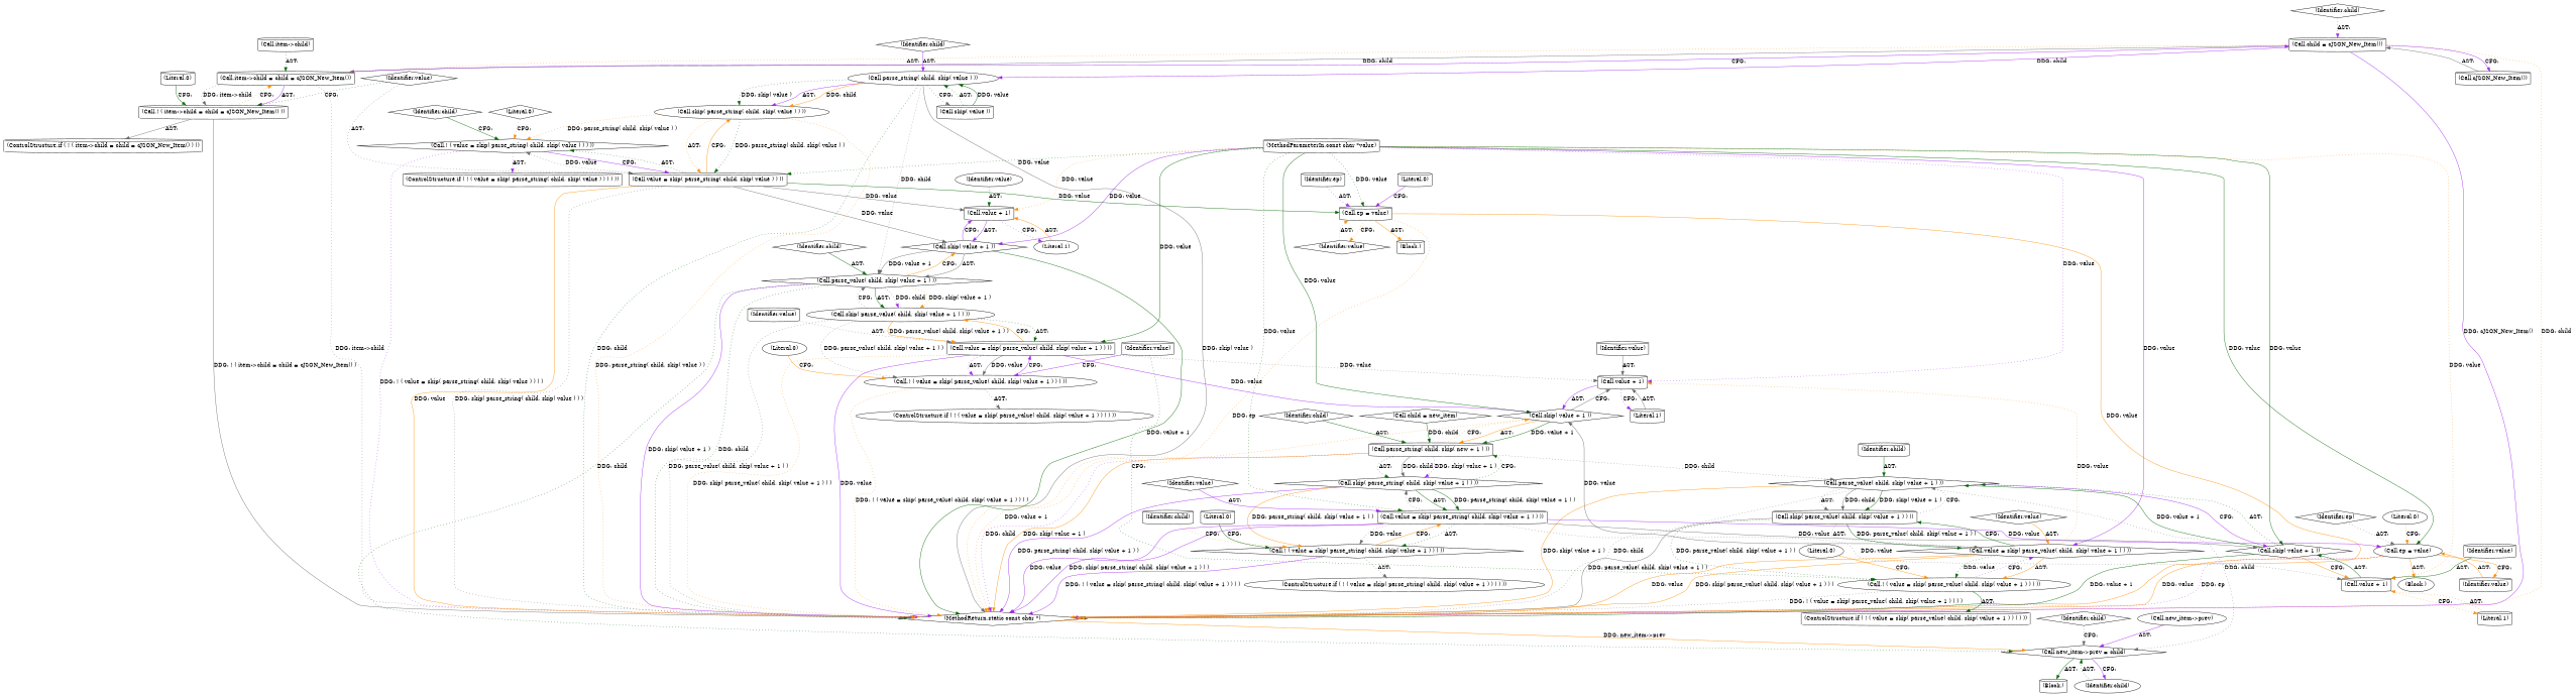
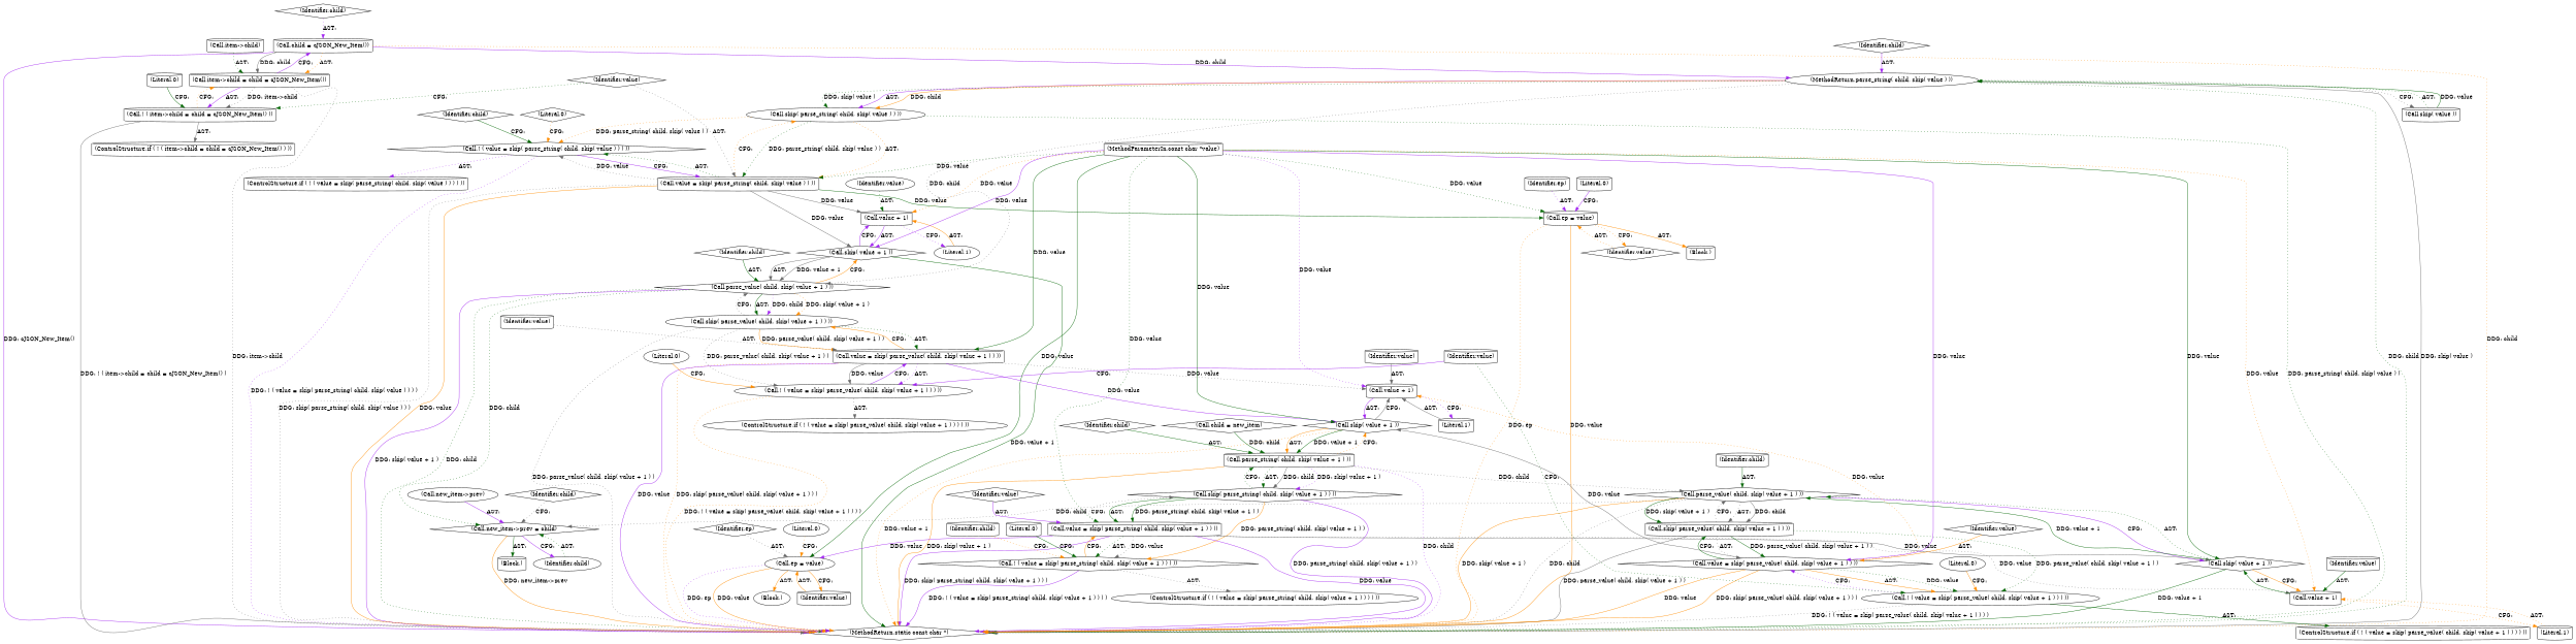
  digraph {
    node [shape=cylinder]
    edge [color=darkgreen style=solid]
    n1 [label="(Call,child = cJSON_New_Item())"]
    n2 [label="(Call,item->child = child = cJSON_New_Item())"]
-   n3 [label="(Call,parse_string( child, skip( value ) ))" shape=ellipse]
+   n3 [label="(MethodReturn,parse_string( child, skip( value ) ))" shape=ellipse]
    n4 [label="(MethodReturn,static const char *)" shape=diamond]
-   n5 [label="(Call,cJSON_New_Item())"]
    n6 [label="(Call,! ( item->child = child = cJSON_New_Item() ))"]
    n7 [label="(Call,skip( parse_string( child, skip( value ) ) ))" shape=ellipse]
    n8 [label="(Call,parse_value( child, skip( value + 1 ) ))" shape=diamond]
    n9 [label="(Call,skip( value ))"]
    n10 [label="(ControlStructure,if ( ! ( item->child = child = cJSON_New_Item() ) ))"]
    n11 [label="(Call,! ( value = skip( parse_string( child, skip( value ) ) ) ))" shape=diamond]
    n12 [label="(Call,value = skip( parse_string( child, skip( value ) ) ))"]
    n13 [label="(Call,skip( value + 1 ))" shape=diamond]
    n14 [label="(Call,skip( parse_value( child, skip( value + 1 ) ) ))" shape=ellipse]
    n15 [label="(Call,new_item->prev = child)" shape=diamond]
    n16 [label="(ControlStructure,if ( ! ( value = skip( parse_string( child, skip( value ) ) ) ) ))"]
    n17 [label="(Call,ep = value)"]
    n18 [label="(Call,value + 1)"]
    n19 [label="(Identifier,value)" shape=diamond]
    n20 [label="(Block,)"]
    n21 [label="(Literal,1)" shape=ellipse]
    n22 [label="(Call,! ( value = skip( parse_value( child, skip( value + 1 ) ) ) ))" shape=ellipse]
    n23 [label="(Call,value = skip( parse_value( child, skip( value + 1 ) ) ))"]
    n24 [label="(Block,)"]
    n25 [label="(Identifier,child)" shape=ellipse]
    n26 [label="(ControlStructure,if ( ! ( value = skip( parse_value( child, skip( value + 1 ) ) ) ) ))" shape=ellipse]
    n27 [label="(Call,skip( value + 1 ))" shape=diamond]
    n28 [label="(Call,value + 1)"]
-   n29 [label="(Call,parse_string( child, skip( new + 1 ) ))"]
+   n29 [label="(Call,parse_string( child, skip( value + 1 ) ))"]
    n30 [label="(Literal,1)"]
    n31 [label="(Call,skip( parse_string( child, skip( value + 1 ) ) ))" shape=diamond]
    n32 [label="(Call,parse_value( child, skip( value + 1 ) ))" shape=diamond]
    n33 [label="(Call,! ( value = skip( parse_string( child, skip( value + 1 ) ) ) ))" shape=diamond]
    n34 [label="(Call,value = skip( parse_string( child, skip( value + 1 ) ) ))"]
    n35 [label="(Call,skip( value + 1 ))" shape=diamond]
    n36 [label="(Call,skip( parse_value( child, skip( value + 1 ) ) ))"]
    n37 [label="(ControlStructure,if ( ! ( value = skip( parse_string( child, skip( value + 1 ) ) ) ) ))" shape=ellipse]
    n38 [label="(Call,ep = value)" shape=ellipse]
    n39 [label="(Call,value + 1)"]
    n40 [label="(Block,)" shape=ellipse]
    n41 [label="(Identifier,value)"]
    n42 [label="(Literal,1)"]
    n43 [label="(Call,! ( value = skip( parse_value( child, skip( value + 1 ) ) ) ))" shape=ellipse]
    n44 [label="(Call,value = skip( parse_value( child, skip( value + 1 ) ) ))" shape=diamond]
    n45 [label="(ControlStructure,if ( ! ( value = skip( parse_value( child, skip( value + 1 ) ) ) ) ))"]
    n46 [label="(Identifier,ep)" shape=diamond]
    n47 [label="(Identifier,child)" shape=diamond]
    n48 [label="(Identifier,value)" shape=diamond]
    n49 [label="(Literal,0)"]
    n50 [label="(Identifier,value)"]
    n51 [label="(Identifier,value)" shape=diamond]
    n52 [label="(Call,child = new_item)" shape=diamond]
    n53 [label="(Identifier,child)" shape=diamond]
    n54 [label="(Identifier,value)"]
    n55 [label="(Identifier,value)"]
    n56 [label="(Call,item->child)"]
    n57 [label="(Literal,0)"]
    n58 [label="(Identifier,child)" shape=diamond]
    n59 [label="(Identifier,child)"]
    n60 [label="(Identifier,value)"]
    n61 [label="(Literal,0)"]
    n62 [label="(Identifier,child)" shape=diamond]
    n63 [label="(Identifier,child)" shape=diamond]
    n64 [label="(Literal,0)" shape=diamond]
    n65 [label="(Identifier,ep)"]
    n66 [label="(Literal,0)" shape=ellipse]
    n67 [label="(Identifier,child)"]
    n68 [label="(Literal,0)" shape=ellipse]
    n69 [label="(Call,new_item->prev)" shape=ellipse]
    n70 [label="(MethodParameterIn,const char *value)"]
    n71 [label="(Identifier,value)" shape=diamond]
    n72 [label="(Identifier,value)" shape=ellipse]
    n73 [label="(Identifier,child)" shape=diamond]
    n74 [label="(Literal,0)" shape=ellipse]
    n1 -> n2 [color=darkorange label="AST: " style=dotted]
    n1 -> n2 [color=gray40 label="DDG: child"]
    n1 -> n3 [color=purple label="DDG: child"]
    n1 -> n4 [color=purple label="DDG: cJSON_New_Item()"]
    n1 -> n4 [color=darkorange label="DDG: child" style=dotted]
-   n1 -> n5 [color=purple label="CFG: "]
    n2 -> n1 [color=purple label="CFG: "]
    n2 -> n4 [color=gray40 label="DDG: item->child" style=dotted]
    n2 -> n6 [color=purple label="AST: "]
    n2 -> n6 [color=gray40 label="DDG: item->child" style=dotted]
    n3 -> n4 [color=gray40 label="DDG: skip( value )"]
    n3 -> n4 [label="DDG: child" style=dotted]
    n3 -> n7 [color=purple label="AST: "]
    n3 -> n7 [color=darkorange label="DDG: child"]
    n3 -> n7 [label="DDG: skip( value )" style=dotted]
    n3 -> n8 [color=gray40 label="DDG: child" style=dotted]
    n3 -> n9 [color=gray40 label="CFG: " style=dotted]
-   n5 -> n1 [color=gray40 label="AST: "]
    n6 -> n2 [color=darkorange label="CFG: " style=dotted]
    n6 -> n4 [color=gray40 label="DDG: ! ( item->child = child = cJSON_New_Item() )"]
    n6 -> n10 [color=gray40 label="AST: "]
-   n7 -> n4 [color=darkorange label="DDG: parse_string( child, skip( value ) )" style=dotted]
+   n7 -> n4 [label="DDG: parse_string( child, skip( value ) )" style=dotted]
    n7 -> n11 [color=darkorange label="DDG: parse_string( child, skip( value ) )" style=dotted]
    n7 -> n12 [color=darkorange label="AST: " style=dotted]
    n7 -> n12 [label="DDG: parse_string( child, skip( value ) )" style=dotted]
    n8 -> n4 [color=purple label="DDG: skip( value + 1 )"]
    n8 -> n4 [label="DDG: child" style=dotted]
    n8 -> n13 [color=darkorange label="CFG: "]
    n8 -> n14 [label="AST: "]
    n8 -> n14 [color=purple label="DDG: child" style=dotted]
    n8 -> n14 [color=darkorange label="DDG: skip( value + 1 )" style=dotted]
    n8 -> n15 [label="DDG: child" style=dotted]
    n9 -> n3 [label="AST: " style=dotted]
    n9 -> n3 [label="DDG: value"]
    n11 -> n4 [color=purple label="DDG: ! ( value = skip( parse_string( child, skip( value ) ) ) )" style=dotted]
    n11 -> n12 [color=purple label="CFG: "]
    n11 -> n16 [color=purple label="AST: " style=dotted]
    n12 -> n4 [color=darkorange label="DDG: value"]
    n12 -> n4 [color=gray40 label="DDG: skip( parse_string( child, skip( value ) ) )" style=dotted]
-   n12 -> n7 [color=darkorange label="CFG: "]
+   n12 -> n7 [color=darkorange label="CFG: " style=dotted]
    n12 -> n11 [label="AST: " style=dotted]
    n12 -> n11 [color=gray40 label="DDG: value" style=dotted]
    n12 -> n13 [color=gray40 label="DDG: value"]
    n12 -> n17 [label="DDG: value"]
    n12 -> n18 [color=gray40 label="DDG: value"]
    n13 -> n4 [label="DDG: value + 1"]
    n13 -> n8 [color=gray40 label="AST: "]
    n13 -> n8 [color=gray40 label="DDG: value + 1"]
    n13 -> n18 [color=purple label="CFG: "]
    n14 -> n4 [color=gray40 label="DDG: parse_value( child, skip( value + 1 ) )" style=dotted]
    n14 -> n8 [color=gray40 label="CFG: " style=dotted]
    n14 -> n22 [color=gray40 label="DDG: parse_value( child, skip( value + 1 ) )" style=dotted]
    n14 -> n23 [label="AST: " style=dotted]
    n14 -> n23 [color=darkorange label="DDG: parse_value( child, skip( value + 1 ) )"]
-   n4 -> n15 [color=darkorange label="DDG: new_item->prev"]
+   n15 -> n4 [color=darkorange label="DDG: new_item->prev"]
    n15 -> n24 [label="AST: "]
    n15 -> n25 [color=purple label="CFG: "]
    n17 -> n4 [color=darkorange label="DDG: ep" style=dotted]
    n17 -> n4 [color=darkorange label="DDG: value"]
    n17 -> n19 [color=darkorange label="CFG: " style=dotted]
    n17 -> n20 [color=darkorange label="AST: "]
    n18 -> n13 [color=purple label="AST: "]
    n18 -> n21 [color=purple label="CFG: " style=dotted]
    n19 -> n17 [color=darkorange label="AST: " style=dotted]
    n21 -> n18 [color=darkorange label="AST: "]
    n22 -> n4 [color=darkorange label="DDG: ! ( value = skip( parse_value( child, skip( value + 1 ) ) ) )" style=dotted]
    n22 -> n23 [color=purple label="CFG: "]
    n22 -> n26 [color=gray40 label="AST: " style=dotted]
    n23 -> n4 [color=darkorange label="DDG: skip( parse_value( child, skip( value + 1 ) ) )" style=dotted]
    n23 -> n4 [color=purple label="DDG: value"]
    n23 -> n14 [color=darkorange label="CFG: "]
    n23 -> n22 [color=purple label="AST: " style=dotted]
    n23 -> n22 [color=gray40 label="DDG: value"]
    n23 -> n27 [color=purple label="DDG: value"]
    n23 -> n28 [color=gray40 label="DDG: value" style=dotted]
    n25 -> n15 [label="AST: " style=dotted]
    n27 -> n4 [color=darkorange label="DDG: value + 1" style=dotted]
    n27 -> n28 [color=gray40 label="CFG: "]
    n27 -> n29 [color=darkorange label="AST: "]
    n27 -> n29 [label="DDG: value + 1"]
    n28 -> n27 [color=purple label="AST: "]
    n28 -> n30 [color=purple label="CFG: " style=dotted]
    n29 -> n4 [color=purple label="DDG: child" style=dotted]
    n29 -> n4 [color=darkorange label="DDG: skip( value + 1 )"]
    n29 -> n27 [color=darkorange label="CFG: " style=dotted]
    n29 -> n31 [label="AST: " style=dotted]
    n29 -> n31 [color=gray40 label="DDG: child"]
    n29 -> n31 [color=purple label="DDG: skip( value + 1 )" style=dotted]
    n29 -> n32 [color=gray40 label="DDG: child" style=dotted]
    n30 -> n28 [color=gray40 label="AST: "]
    n31 -> n4 [color=purple label="DDG: parse_string( child, skip( value + 1 ) )"]
    n31 -> n29 [label="CFG: " style=dotted]
    n31 -> n33 [color=darkorange label="DDG: parse_string( child, skip( value + 1 ) )"]
    n31 -> n34 [label="AST: "]
    n31 -> n34 [label="DDG: parse_string( child, skip( value + 1 ) )"]
    n32 -> n4 [color=darkorange label="DDG: skip( value + 1 )"]
    n32 -> n4 [color=gray40 label="DDG: child" style=dotted]
    n32 -> n15 [color=gray40 label="DDG: child" style=dotted]
    n32 -> n35 [color=purple label="CFG: "]
    n32 -> n36 [color=gray40 label="AST: " style=dotted]
    n32 -> n36 [color=gray40 label="DDG: child"]
    n32 -> n36 [label="DDG: skip( value + 1 )"]
    n33 -> n4 [color=purple label="DDG: ! ( value = skip( parse_string( child, skip( value + 1 ) ) ) )"]
    n33 -> n34 [color=darkorange label="CFG: "]
    n33 -> n37 [color=gray40 label="AST: " style=dotted]
    n34 -> n4 [color=purple label="DDG: value"]
    n34 -> n4 [color=purple label="DDG: skip( parse_string( child, skip( value + 1 ) ) )"]
    n34 -> n31 [color=gray40 label="CFG: " style=dotted]
    n34 -> n33 [label="AST: " style=dotted]
    n34 -> n33 [color=gray40 label="DDG: value" style=dotted]
    n34 -> n35 [color=gray40 label="DDG: value"]
    n34 -> n38 [color=purple label="DDG: value"]
    n34 -> n39 [color=gray40 label="DDG: value" style=dotted]
    n35 -> n4 [label="DDG: value + 1"]
    n35 -> n32 [label="AST: " style=dotted]
    n35 -> n32 [label="DDG: value + 1"]
    n35 -> n39 [color=darkorange label="CFG: "]
    n36 -> n4 [color=gray40 label="DDG: parse_value( child, skip( value + 1 ) )"]
    n36 -> n32 [color=gray40 label="CFG: " style=dotted]
    n36 -> n43 [label="DDG: parse_value( child, skip( value + 1 ) )" style=dotted]
    n36 -> n44 [color=gray40 label="AST: " style=dotted]
    n36 -> n44 [label="DDG: parse_value( child, skip( value + 1 ) )"]
    n38 -> n4 [color=darkorange label="DDG: value"]
    n38 -> n4 [color=purple label="DDG: ep" style=dotted]
    n38 -> n40 [color=darkorange label="AST: "]
    n38 -> n41 [color=darkorange label="CFG: "]
    n39 -> n35 [label="AST: "]
    n39 -> n42 [color=darkorange label="CFG: " style=dotted]
    n41 -> n38 [color=darkorange label="AST: "]
    n42 -> n39 [color=darkorange label="AST: " style=dotted]
    n43 -> n4 [color=gray40 label="DDG: ! ( value = skip( parse_value( child, skip( value + 1 ) ) ) )" style=dotted]
    n43 -> n44 [color=purple label="CFG: " style=dotted]
    n43 -> n45 [label="AST: "]
    n44 -> n4 [color=darkorange label="DDG: value"]
    n44 -> n4 [color=darkorange label="DDG: skip( parse_value( child, skip( value + 1 ) ) )"]
    n44 -> n27 [color=gray40 label="DDG: value"]
    n44 -> n28 [color=darkorange label="DDG: value" style=dotted]
    n44 -> n36 [label="CFG: "]
    n44 -> n43 [color=darkorange label="AST: "]
    n44 -> n43 [label="DDG: value" style=dotted]
    n46 -> n38 [color=gray40 label="AST: " style=dotted]
    n47 -> n1 [color=purple label="AST: " style=dotted]
    n48 -> n6 [label="CFG: " style=dotted]
    n48 -> n12 [color=gray40 label="AST: " style=dotted]
    n49 -> n33 [label="CFG: "]
    n50 -> n39 [label="AST: "]
    n51 -> n44 [color=darkorange label="AST: "]
    n52 -> n29 [label="DDG: child"]
    n53 -> n8 [label="AST: "]
    n54 -> n23 [color=gray40 label="AST: " style=dotted]
    n55 -> n22 [color=purple label="CFG: "]
    n55 -> n43 [label="CFG: " style=dotted]
    n56 -> n2 [label="AST: " style=dotted]
    n57 -> n6 [label="CFG: "]
    n58 -> n15 [color=gray40 label="CFG: " style=dotted]
    n59 -> n32 [label="AST: "]
    n60 -> n28 [color=gray40 label="AST: "]
    n61 -> n17 [color=purple label="CFG: "]
    n62 -> n3 [color=purple label="AST: "]
    n63 -> n11 [label="CFG: "]
    n64 -> n11 [color=darkorange label="CFG: " style=dotted]
    n65 -> n17 [color=purple label="AST: " style=dotted]
    n66 -> n22 [color=darkorange label="CFG: "]
    n67 -> n33 [color=darkorange label="CFG: " style=dotted]
    n68 -> n38 [color=darkorange label="CFG: " style=dotted]
    n69 -> n15 [color=purple label="AST: "]
    n70 -> n12 [label="DDG: value" style=dotted]
    n70 -> n13 [color=purple label="DDG: value"]
    n70 -> n17 [label="DDG: value" style=dotted]
    n70 -> n18 [color=darkorange label="DDG: value" style=dotted]
    n70 -> n23 [label="DDG: value"]
    n70 -> n27 [label="DDG: value"]
    n70 -> n28 [color=purple label="DDG: value" style=dotted]
    n70 -> n34 [label="DDG: value" style=dotted]
    n70 -> n35 [label="DDG: value"]
    n70 -> n38 [label="DDG: value"]
    n70 -> n39 [color=darkorange label="DDG: value" style=dotted]
    n70 -> n44 [color=purple label="DDG: value"]
    n71 -> n34 [color=purple label="AST: "]
    n72 -> n18 [label="AST: " style=dotted]
    n73 -> n29 [label="AST: "]
    n74 -> n43 [color=darkorange label="CFG: "]
  }
